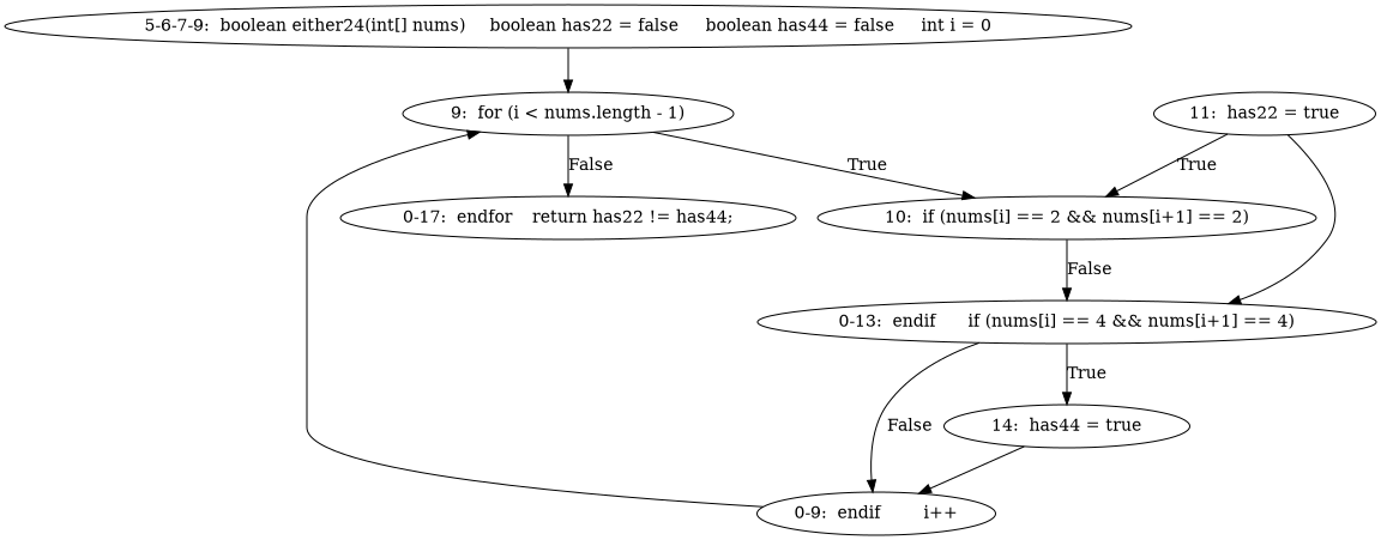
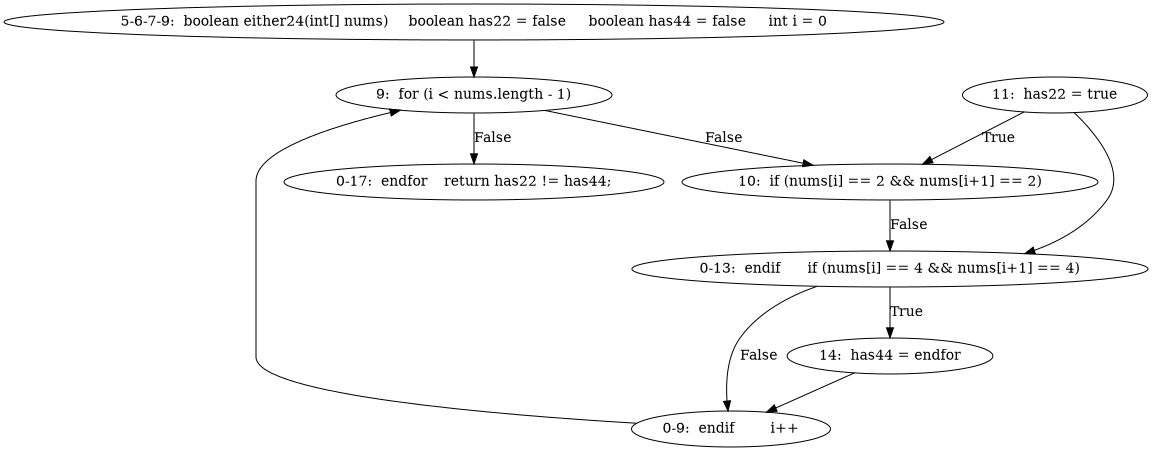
  digraph {
    n1 [label="5-6-7-9:  boolean either24(int[] nums)	boolean has22 = false	boolean has44 = false	int i = 0"]
    n2 [label="9:  for (i < nums.length - 1)"]
    n3 [label="0-17:  endfor	return has22 != has44;"]
    n4 [label="10:  if (nums[i] == 2 && nums[i+1] == 2)"]
    n5 [label="0-13:  endif	if (nums[i] == 4 && nums[i+1] == 4)"]
    n6 [label="11:  has22 = true"]
-   n7 [label="14:  has44 = true"]
+   n7 [label="14:  has44 = endfor"]
    n8 [label="0-9:  endif	i++"]
    n1 -> n2
    n2 -> n3 [label=False]
-   n2 -> n4 [label=True]
+   n2 -> n4 [label=False]
    n4 -> n5 [label=False]
    n5 -> n7 [label=True]
    n5 -> n8 [label=False]
    n6 -> n4 [label=True]
    n6 -> n5
    n7 -> n8
    n8 -> n2
  }
